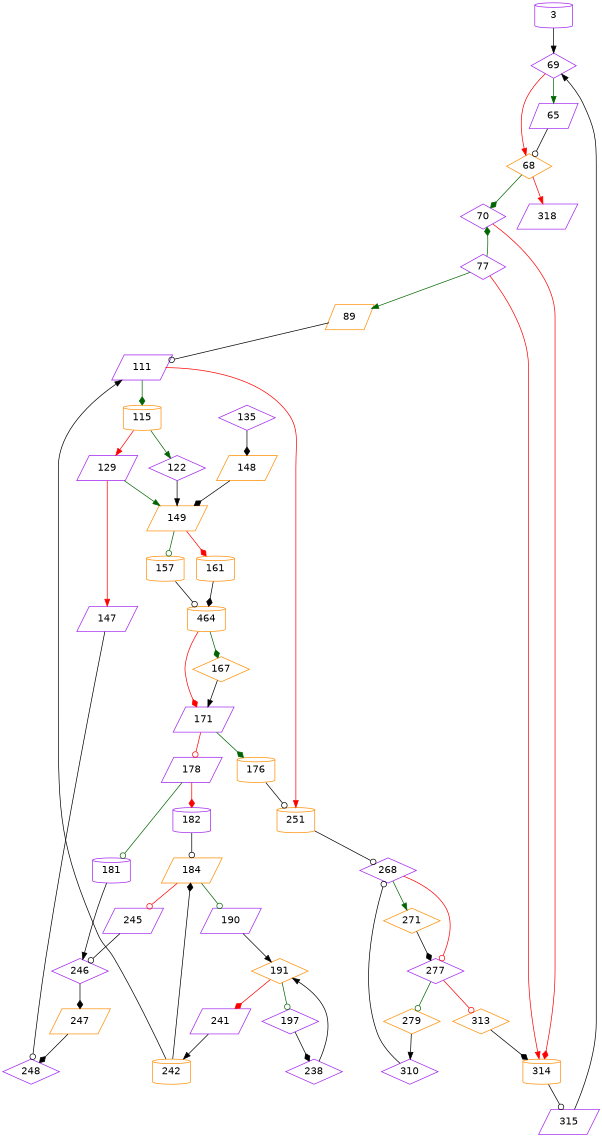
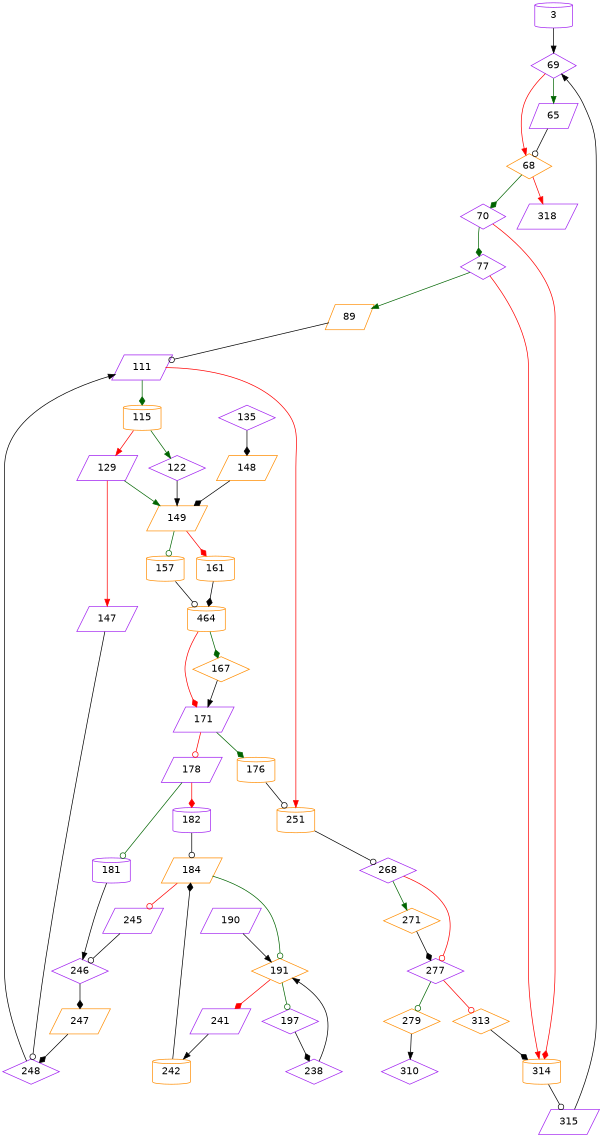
  strict digraph {
    fontname="DejaVu Sans"
    node [color=purple fontname="DejaVu Sans" shape=diamond]
    edge [arrowhead=normal fontname="DejaVu Sans"]
    3 [entry=true shape=cylinder]
    n2 [label=69]
    65 [shape=parallelogram]
    68 [color=darkorange]
    70
    318 [shape=parallelogram]
    77
    314 [color=darkorange shape=cylinder]
    89 [color=darkorange shape=parallelogram]
    315 [shape=parallelogram]
    111 [shape=parallelogram]
    115 [color=darkorange shape=cylinder]
    251 [color=darkorange shape=cylinder]
    122
    129 [shape=parallelogram]
    268
    149 [color=darkorange shape=parallelogram]
    147 [shape=parallelogram]
    271 [color=darkorange]
    277
    157 [color=darkorange shape=cylinder]
    161 [color=darkorange shape=cylinder]
    148 [color=darkorange shape=parallelogram]
    135
    248
    n26 [color=darkorange label=464 shape=cylinder]
    167 [color=darkorange]
    171 [shape=parallelogram]
    176 [color=darkorange shape=cylinder]
    178 [shape=parallelogram]
    181 [shape=cylinder]
    182 [shape=cylinder]
    246
    184 [color=darkorange shape=parallelogram]
    247 [color=darkorange shape=parallelogram]
    190 [shape=parallelogram]
    245 [shape=parallelogram]
    191 [color=darkorange]
    197
    241 [shape=parallelogram]
    238
    242 [color=darkorange shape=cylinder]
    279 [color=darkorange]
    313 [color=darkorange]
    310
    3 -> n2
    n2 -> 65 [color=darkgreen cond=true]
    n2 -> 68 [color=red cond=false]
    65 -> 68 [arrowhead=odot]
    68 -> 70 [arrowhead=diamond color=darkgreen cond=true]
    68 -> 318 [color=red cond=false]
-   77 -> 70 [arrowhead=diamond color=darkgreen cond=true]
+   70 -> 77 [arrowhead=diamond color=darkgreen cond=true]
    70 -> 314 [arrowhead=diamond color=red cond=false]
    77 -> 314 [color=red cond=false]
    77 -> 89 [color=darkgreen cond=true]
    314 -> 315 [arrowhead=odot]
    89 -> 111 [arrowhead=odot]
    315 -> n2
    111 -> 115 [arrowhead=diamond color=darkgreen cond=true]
    111 -> 251 [color=red cond=false]
    115 -> 122 [color=darkgreen cond=true]
    115 -> 129 [color=red cond=false]
    251 -> 268 [arrowhead=odot]
    122 -> 149
    129 -> 149 [color=darkgreen cond=true]
    129 -> 147 [color=red cond=false]
    268 -> 271 [color=darkgreen cond=true]
    268 -> 277 [arrowhead=odot color=red cond=false]
    149 -> 157 [arrowhead=odot color=darkgreen cond=true]
    149 -> 161 [arrowhead=diamond color=red cond=false]
    147 -> 248 [arrowhead=odot]
    271 -> 277 [arrowhead=diamond]
    277 -> 279 [arrowhead=odot color=darkgreen cond=true]
    277 -> 313 [arrowhead=odot color=red cond=false]
    157 -> n26 [arrowhead=odot]
    161 -> n26 [arrowhead=diamond]
    148 -> 149 [arrowhead=diamond]
    135 -> 148 [arrowhead=diamond]
-   242 -> 111
+   248 -> 111
    n26 -> 167 [arrowhead=diamond color=darkgreen cond=true]
    n26 -> 171 [arrowhead=diamond color=red cond=false]
    167 -> 171
    171 -> 176 [arrowhead=diamond color=darkgreen cond=true]
    171 -> 178 [arrowhead=odot color=red cond=false]
    176 -> 251 [arrowhead=odot]
    178 -> 181 [arrowhead=odot color=darkgreen cond=true]
    178 -> 182 [arrowhead=diamond color=red cond=false]
    181 -> 246
    182 -> 184 [arrowhead=odot]
    246 -> 247 [arrowhead=diamond]
-   184 -> 190 [arrowhead=odot color=darkgreen cond=true]
+   184 -> 191 [arrowhead=odot color=darkgreen cond=true]
    184 -> 245 [arrowhead=odot color=red cond=false]
    247 -> 248 [arrowhead=diamond]
    190 -> 191
    245 -> 246 [arrowhead=odot]
    191 -> 197 [arrowhead=odot color=darkgreen cond=true]
    191 -> 241 [arrowhead=diamond color=red cond=false]
    197 -> 238 [arrowhead=diamond]
    241 -> 242
    238 -> 191
    242 -> 184 [arrowhead=diamond]
    279 -> 310
    313 -> 314 [arrowhead=diamond]
-   310 -> 268 [arrowhead=odot]
  }
